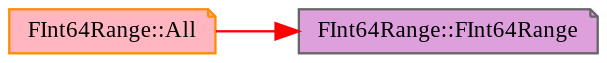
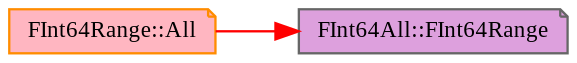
  digraph {
    rankdir=RL
    fontname="Liberation Serif"
    node [fontname="Liberation Serif" fontsize=10 shape=note style=filled]
-   n1 [color=gray40 fillcolor=plum fontcolor=black height=0.2 label="FInt64Range::FInt64Range" width=0.4]
+   n1 [color=gray40 fillcolor=plum fontcolor=black height=0.2 label="FInt64All::FInt64Range" width=0.4]
    n2 [color=darkorange fillcolor=lightpink height=0.2 label="FInt64Range::All" width=0.4]
    n1 -> n2 [color=red dir=back fontname="Liberation Serif" fontsize=10 labelfontname=Helvetica labelfontsize=10 style=solid]
  }
